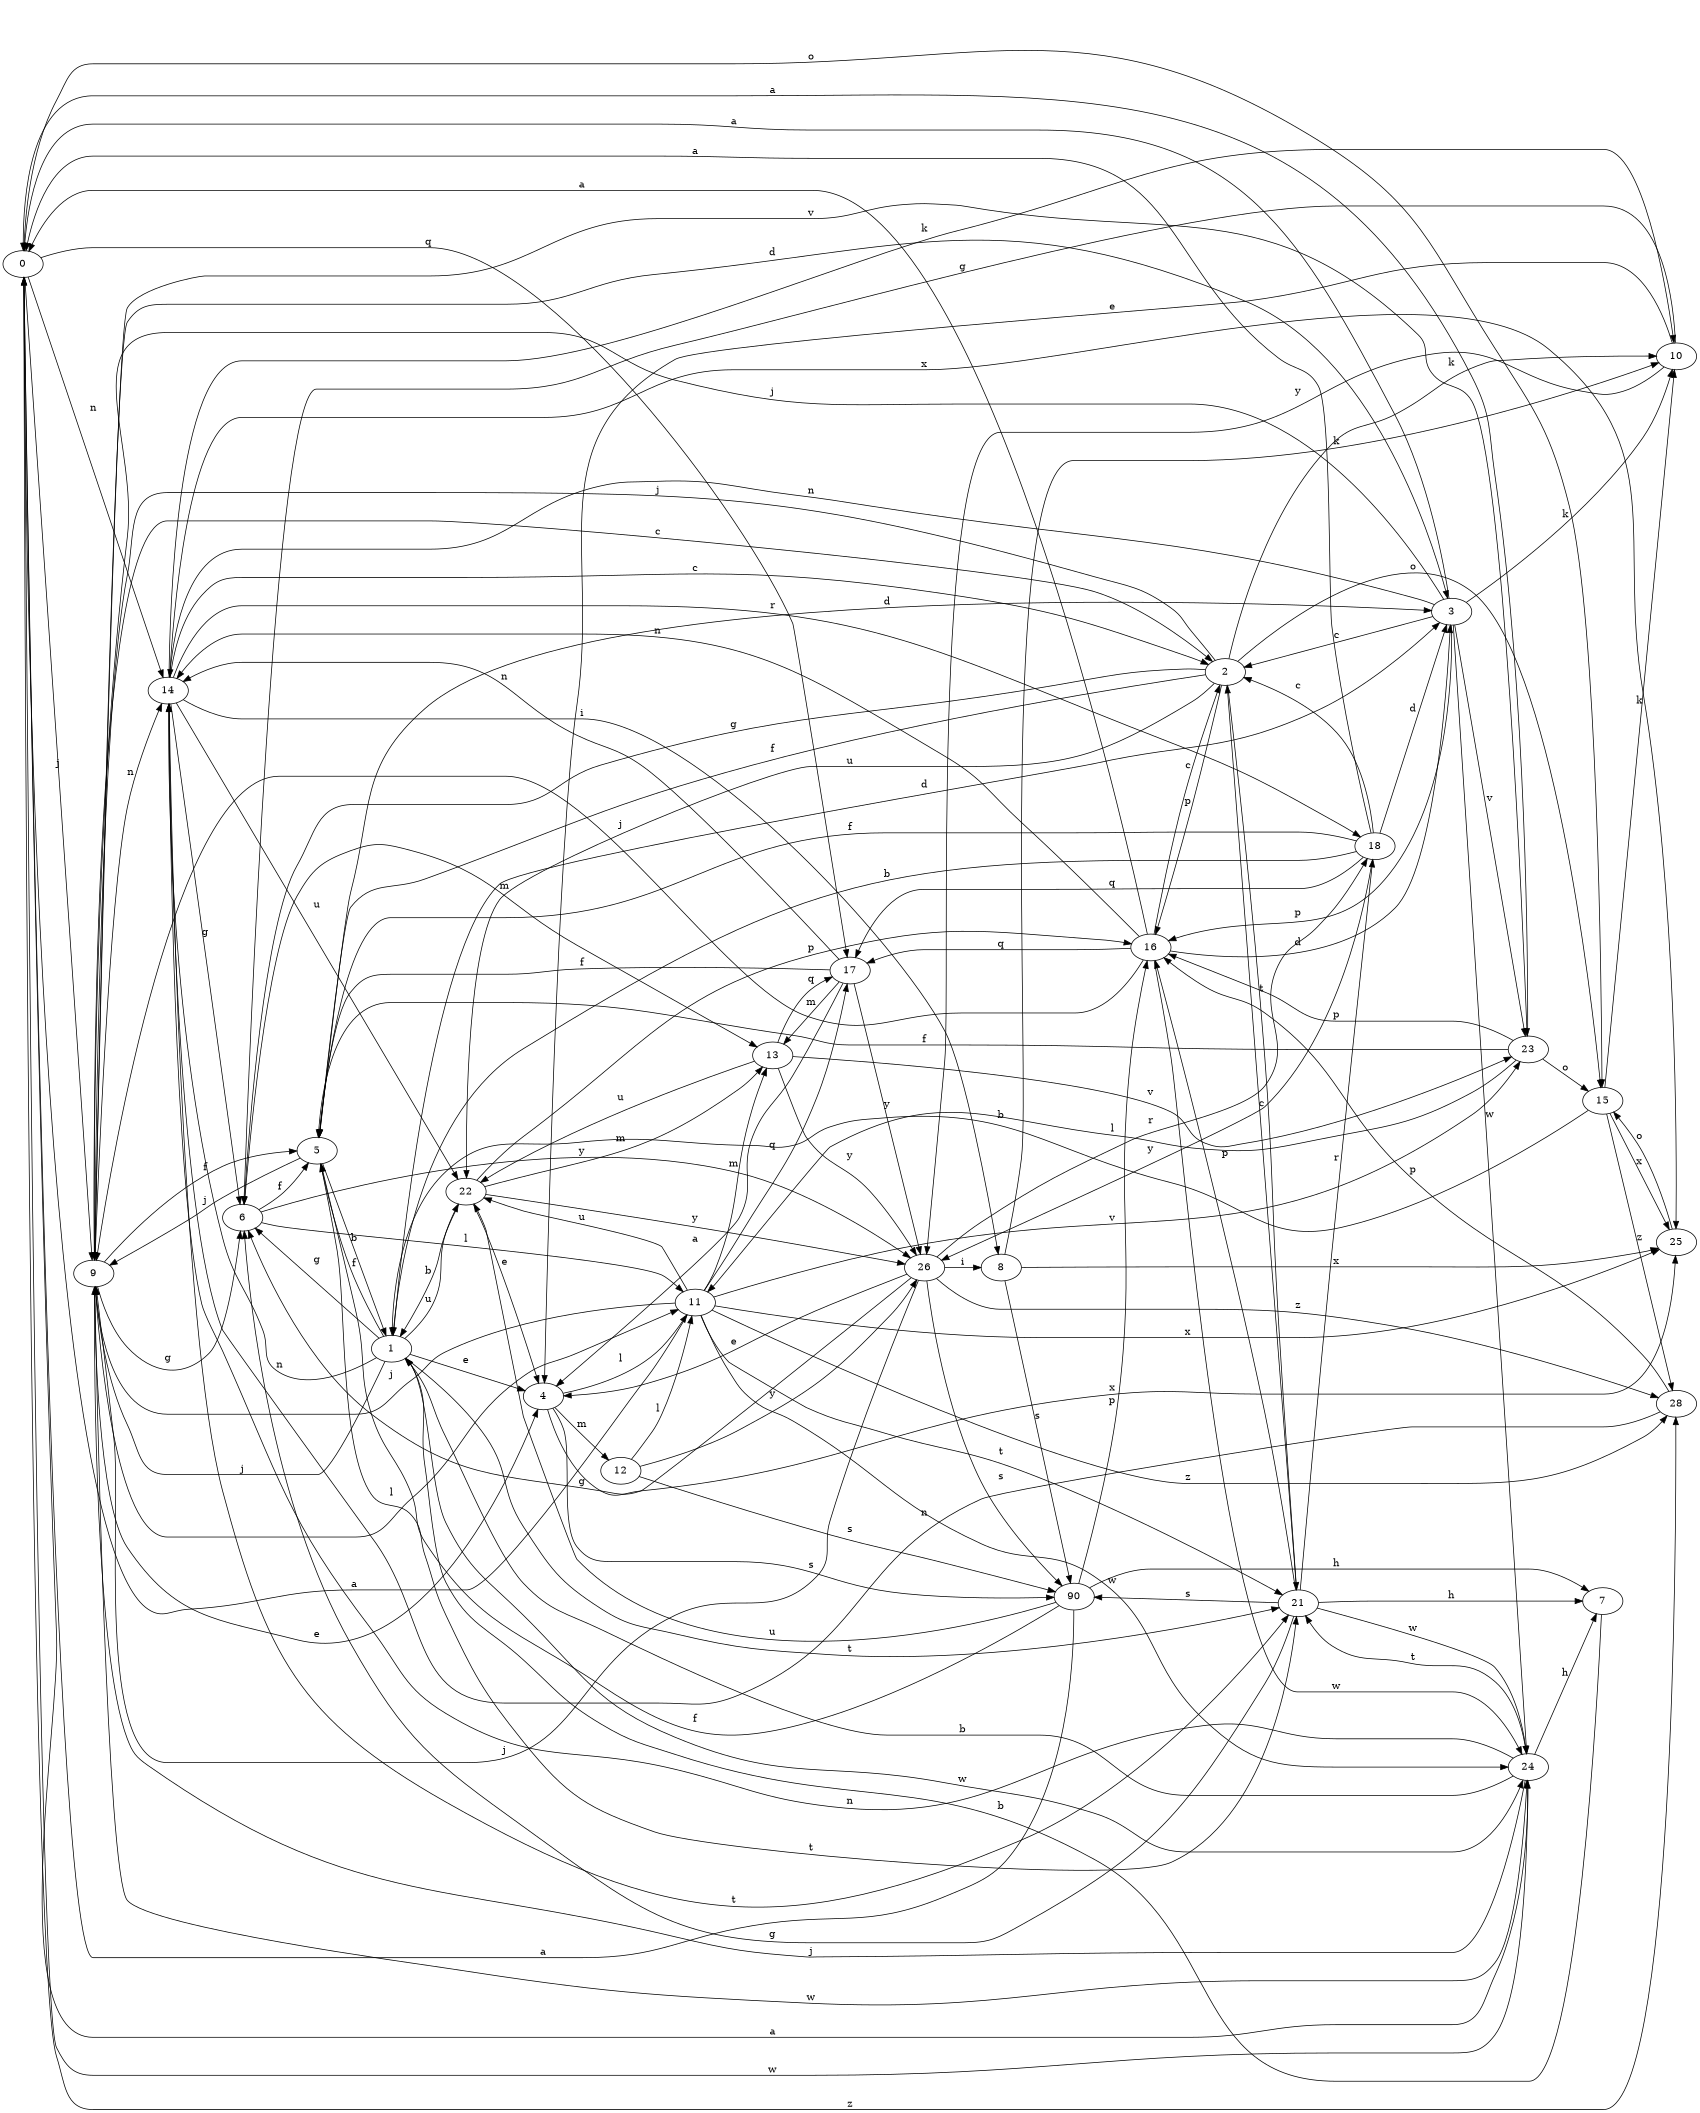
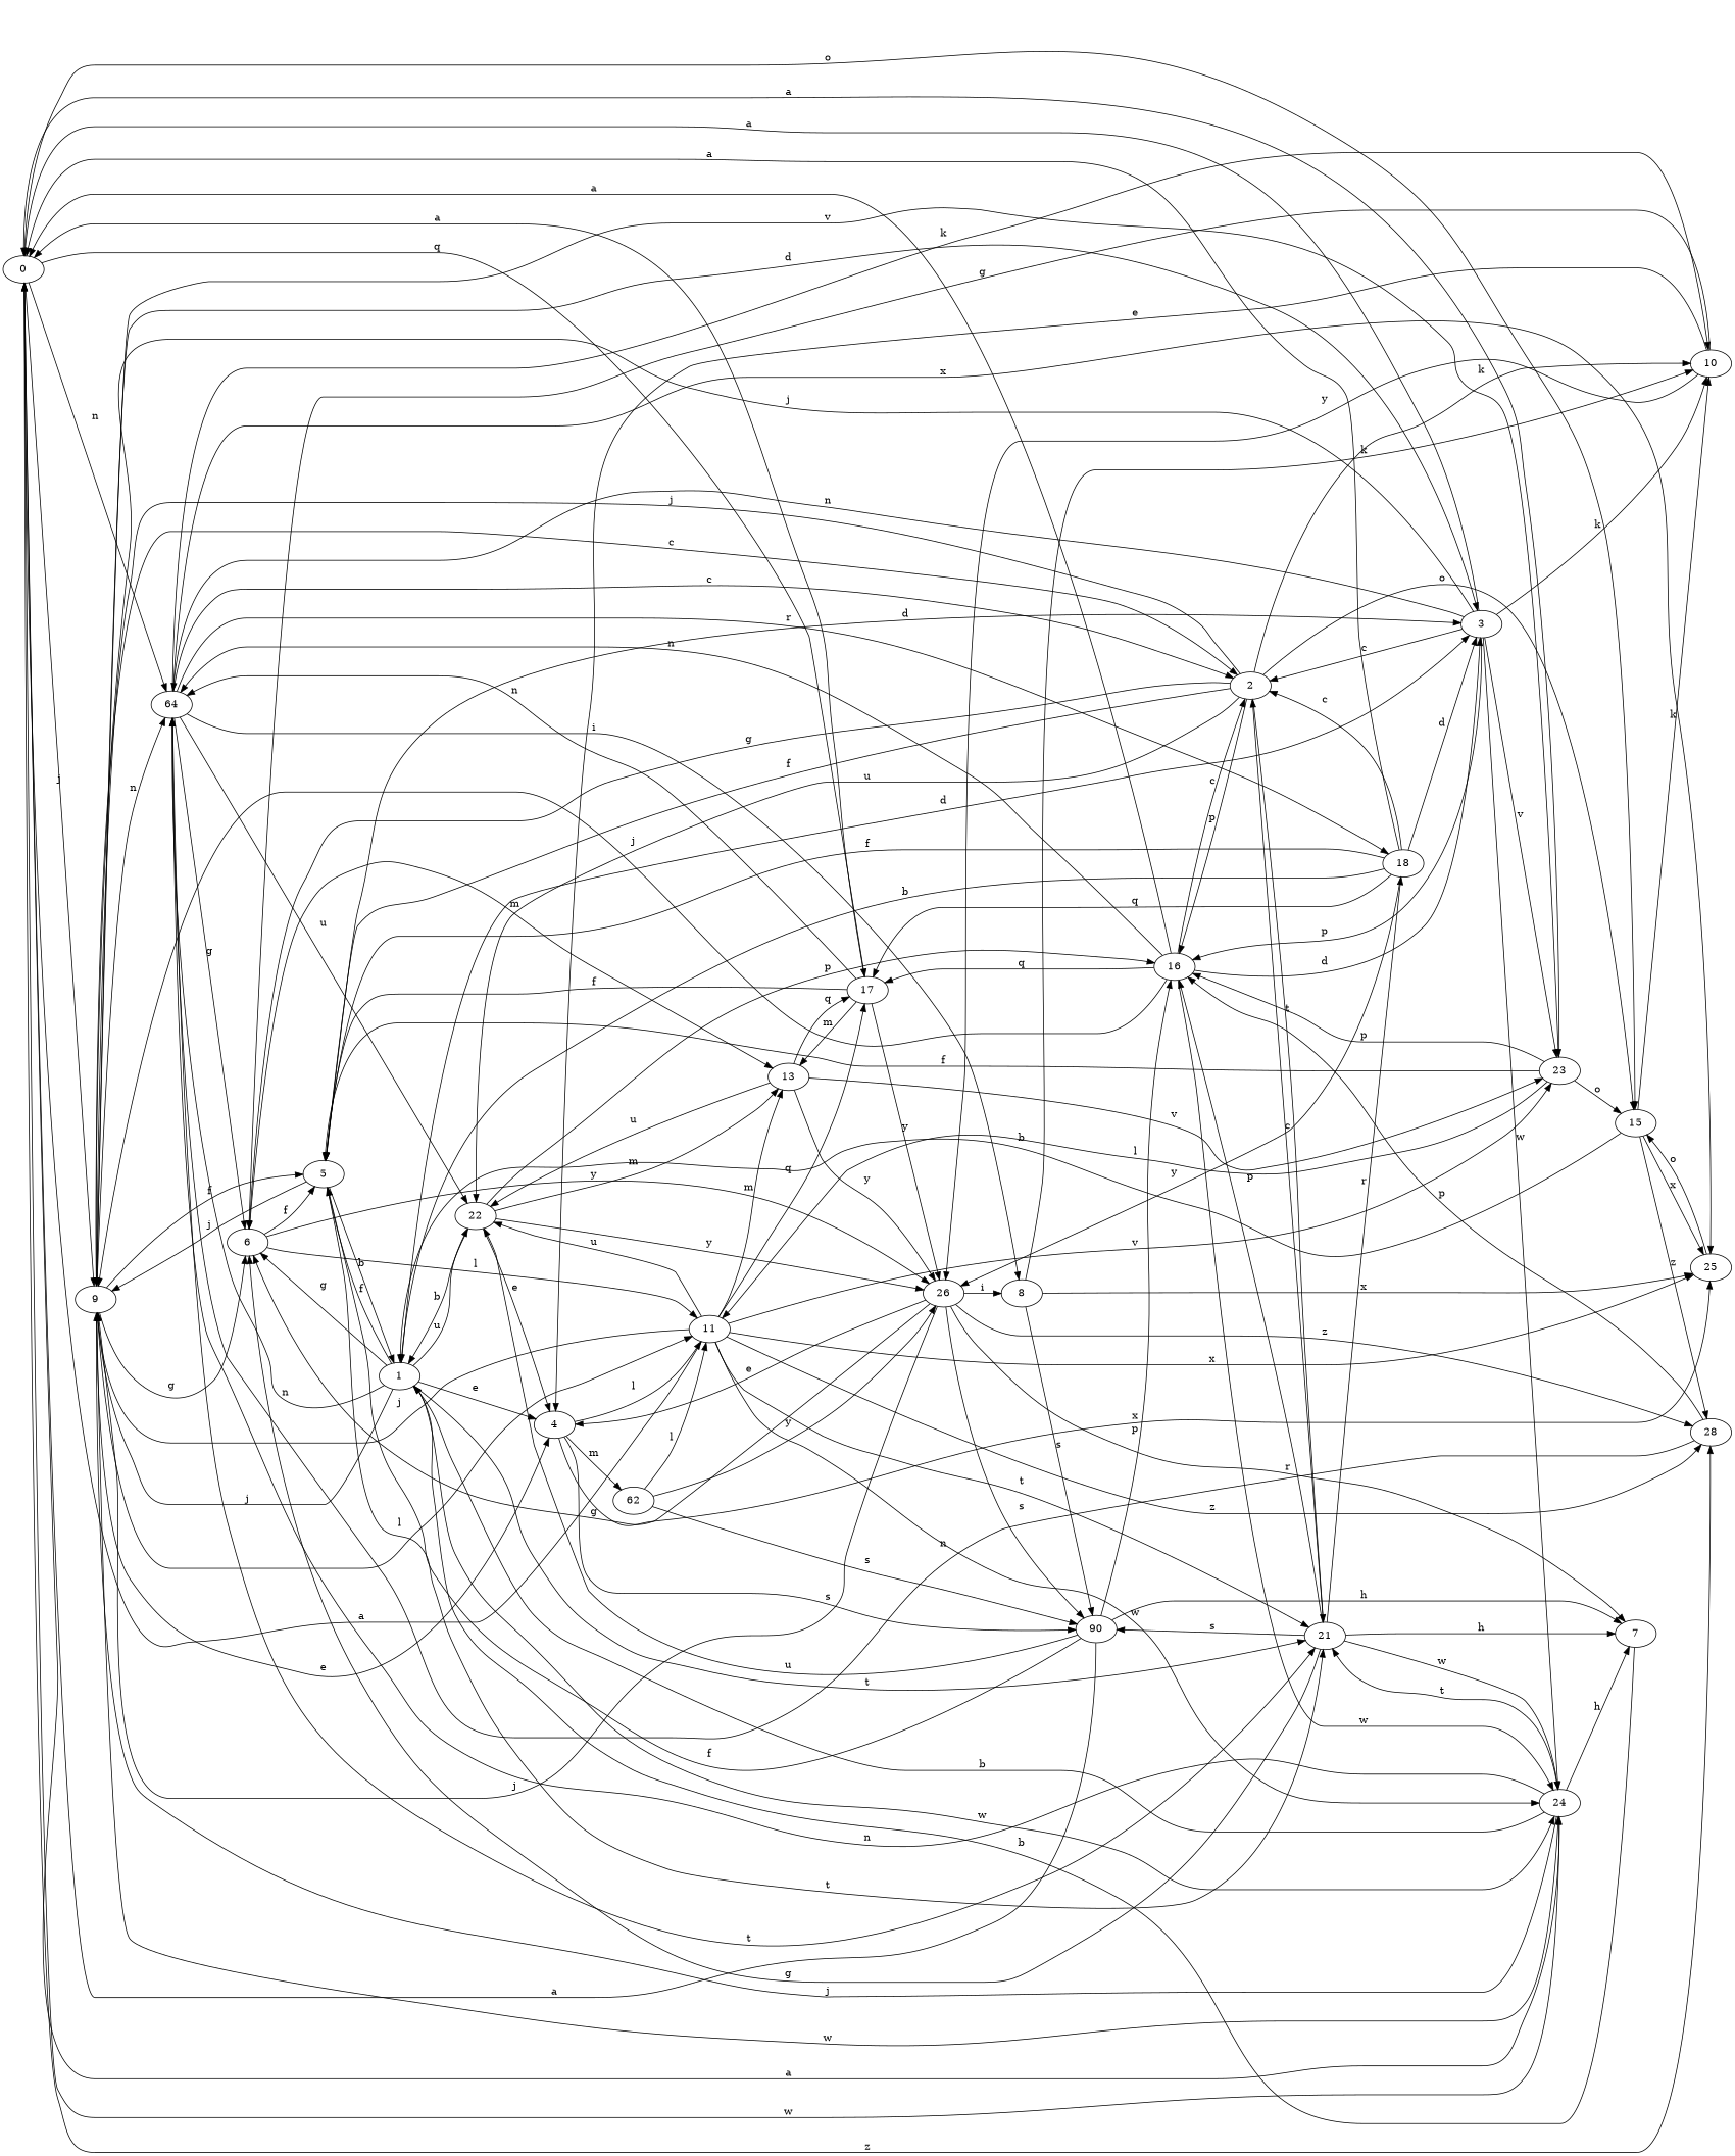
  strict digraph {
    rankdir=LR
    0
    9
-   14
+   14 [label=64]
    15
    17
    24
    28
    3
    4
    5
    6
    2
    23
    11
    21
    22
    10
    25
    8
    18
    1
    13
    26
    7
    16
-   12
+   12 [label=62]
    n27 [label=90]
    0 -> 9 [label=j]
    0 -> 14 [label=n]
    0 -> 15 [label=o]
    0 -> 17 [label=q]
    0 -> 24 [label=w]
    0 -> 28 [label=z]
    9 -> 14 [label=n]
    9 -> 24 [label=w]
    9 -> 3 [label=d]
    9 -> 4 [label=e]
    9 -> 5 [label=f]
    9 -> 6 [label=g]
    9 -> 2 [label=c]
    9 -> 23 [label=v]
    9 -> 11 [label=l]
    14 -> 6 [label=g]
    14 -> 2 [label=c]
    14 -> 21 [label=t]
    14 -> 22 [label=u]
    14 -> 10 [label=k]
    14 -> 25 [label=x]
    14 -> 8 [label=i]
    14 -> 18 [label=r]
    15 -> 28 [label=z]
    15 -> 10 [label=k]
    15 -> 25 [label=x]
    15 -> 1 [label=b]
-   17 -> 4 [label=a]
+   17 -> 0 [label=a]
    17 -> 14 [label=n]
    17 -> 5 [label=f]
    17 -> 13 [label=m]
    17 -> 26 [label=y]
    24 -> 0 [label=a]
    24 -> 9 [label=j]
    24 -> 14 [label=n]
    24 -> 21 [label=t]
    24 -> 1 [label=b]
    24 -> 7 [label=h]
    28 -> 14 [label=n]
    28 -> 16 [label=p]
    3 -> 0 [label=a]
    3 -> 9 [label=j]
    3 -> 14 [label=n]
    3 -> 24 [label=w]
    3 -> 2 [label=c]
    3 -> 23 [label=v]
    3 -> 10 [label=k]
    3 -> 16 [label=p]
    4 -> 11 [label=l]
    4 -> 25 [label=x]
    4 -> 12 [label=m]
    4 -> n27 [label=s]
    5 -> 9 [label=j]
    5 -> 3 [label=d]
    5 -> 21 [label=t]
    5 -> 1 [label=b]
    6 -> 5 [label=f]
    6 -> 11 [label=l]
    6 -> 13 [label=m]
    6 -> 26 [label=y]
    2 -> 9 [label=j]
    2 -> 15 [label=o]
    2 -> 5 [label=f]
    2 -> 6 [label=g]
    2 -> 21 [label=t]
    2 -> 22 [label=u]
    2 -> 10 [label=k]
    2 -> 16 [label=p]
    23 -> 0 [label=a]
    23 -> 15 [label=o]
    23 -> 5 [label=f]
    23 -> 11 [label=l]
    23 -> 16 [label=p]
    11 -> 0 [label=a]
    11 -> 9 [label=j]
    11 -> 17 [label=q]
    11 -> 24 [label=w]
    11 -> 28 [label=z]
    11 -> 23 [label=v]
    11 -> 21 [label=t]
    11 -> 22 [label=u]
    11 -> 25 [label=x]
    11 -> 13 [label=m]
    21 -> 24 [label=w]
    21 -> 6 [label=g]
    21 -> 2 [label=c]
    21 -> 18 [label=r]
    21 -> 7 [label=h]
    21 -> 16 [label=p]
    21 -> n27 [label=s]
    22 -> 4 [label=e]
    22 -> 1 [label=b]
    22 -> 13 [label=m]
    22 -> 26 [label=y]
    22 -> 16 [label=p]
    10 -> 4 [label=e]
    10 -> 6 [label=g]
    10 -> 26 [label=y]
    25 -> 15 [label=o]
    8 -> 10 [label=k]
    8 -> 25 [label=x]
    8 -> n27 [label=s]
    18 -> 0 [label=a]
    18 -> 17 [label=q]
    18 -> 3 [label=d]
    18 -> 5 [label=f]
    18 -> 2 [label=c]
    18 -> 1 [label=b]
    18 -> 26 [label=y]
    1 -> 9 [label=j]
    1 -> 14 [label=n]
    1 -> 24 [label=w]
    1 -> 3 [label=d]
    1 -> 4 [label=e]
    1 -> 5 [label=f]
    1 -> 6 [label=g]
    1 -> 21 [label=t]
    1 -> 22 [label=u]
    13 -> 17 [label=q]
    13 -> 23 [label=v]
    13 -> 22 [label=u]
    13 -> 26 [label=y]
    26 -> 9 [label=j]
    26 -> 28 [label=z]
    26 -> 4 [label=e]
    26 -> 6 [label=g]
    26 -> 8 [label=i]
-   26 -> 18 [label=r]
+   26 -> 7 [label=r]
    26 -> n27 [label=s]
    7 -> 1 [label=b]
    16 -> 0 [label=a]
    16 -> 9 [label=j]
    16 -> 14 [label=n]
    16 -> 17 [label=q]
    16 -> 24 [label=w]
    16 -> 3 [label=d]
    16 -> 2 [label=c]
    12 -> 11 [label=l]
    12 -> 26 [label=y]
    12 -> n27 [label=s]
    n27 -> 0 [label=a]
    n27 -> 5 [label=f]
    n27 -> 22 [label=u]
    n27 -> 7 [label=h]
    n27 -> 16 [label=p]
  }
